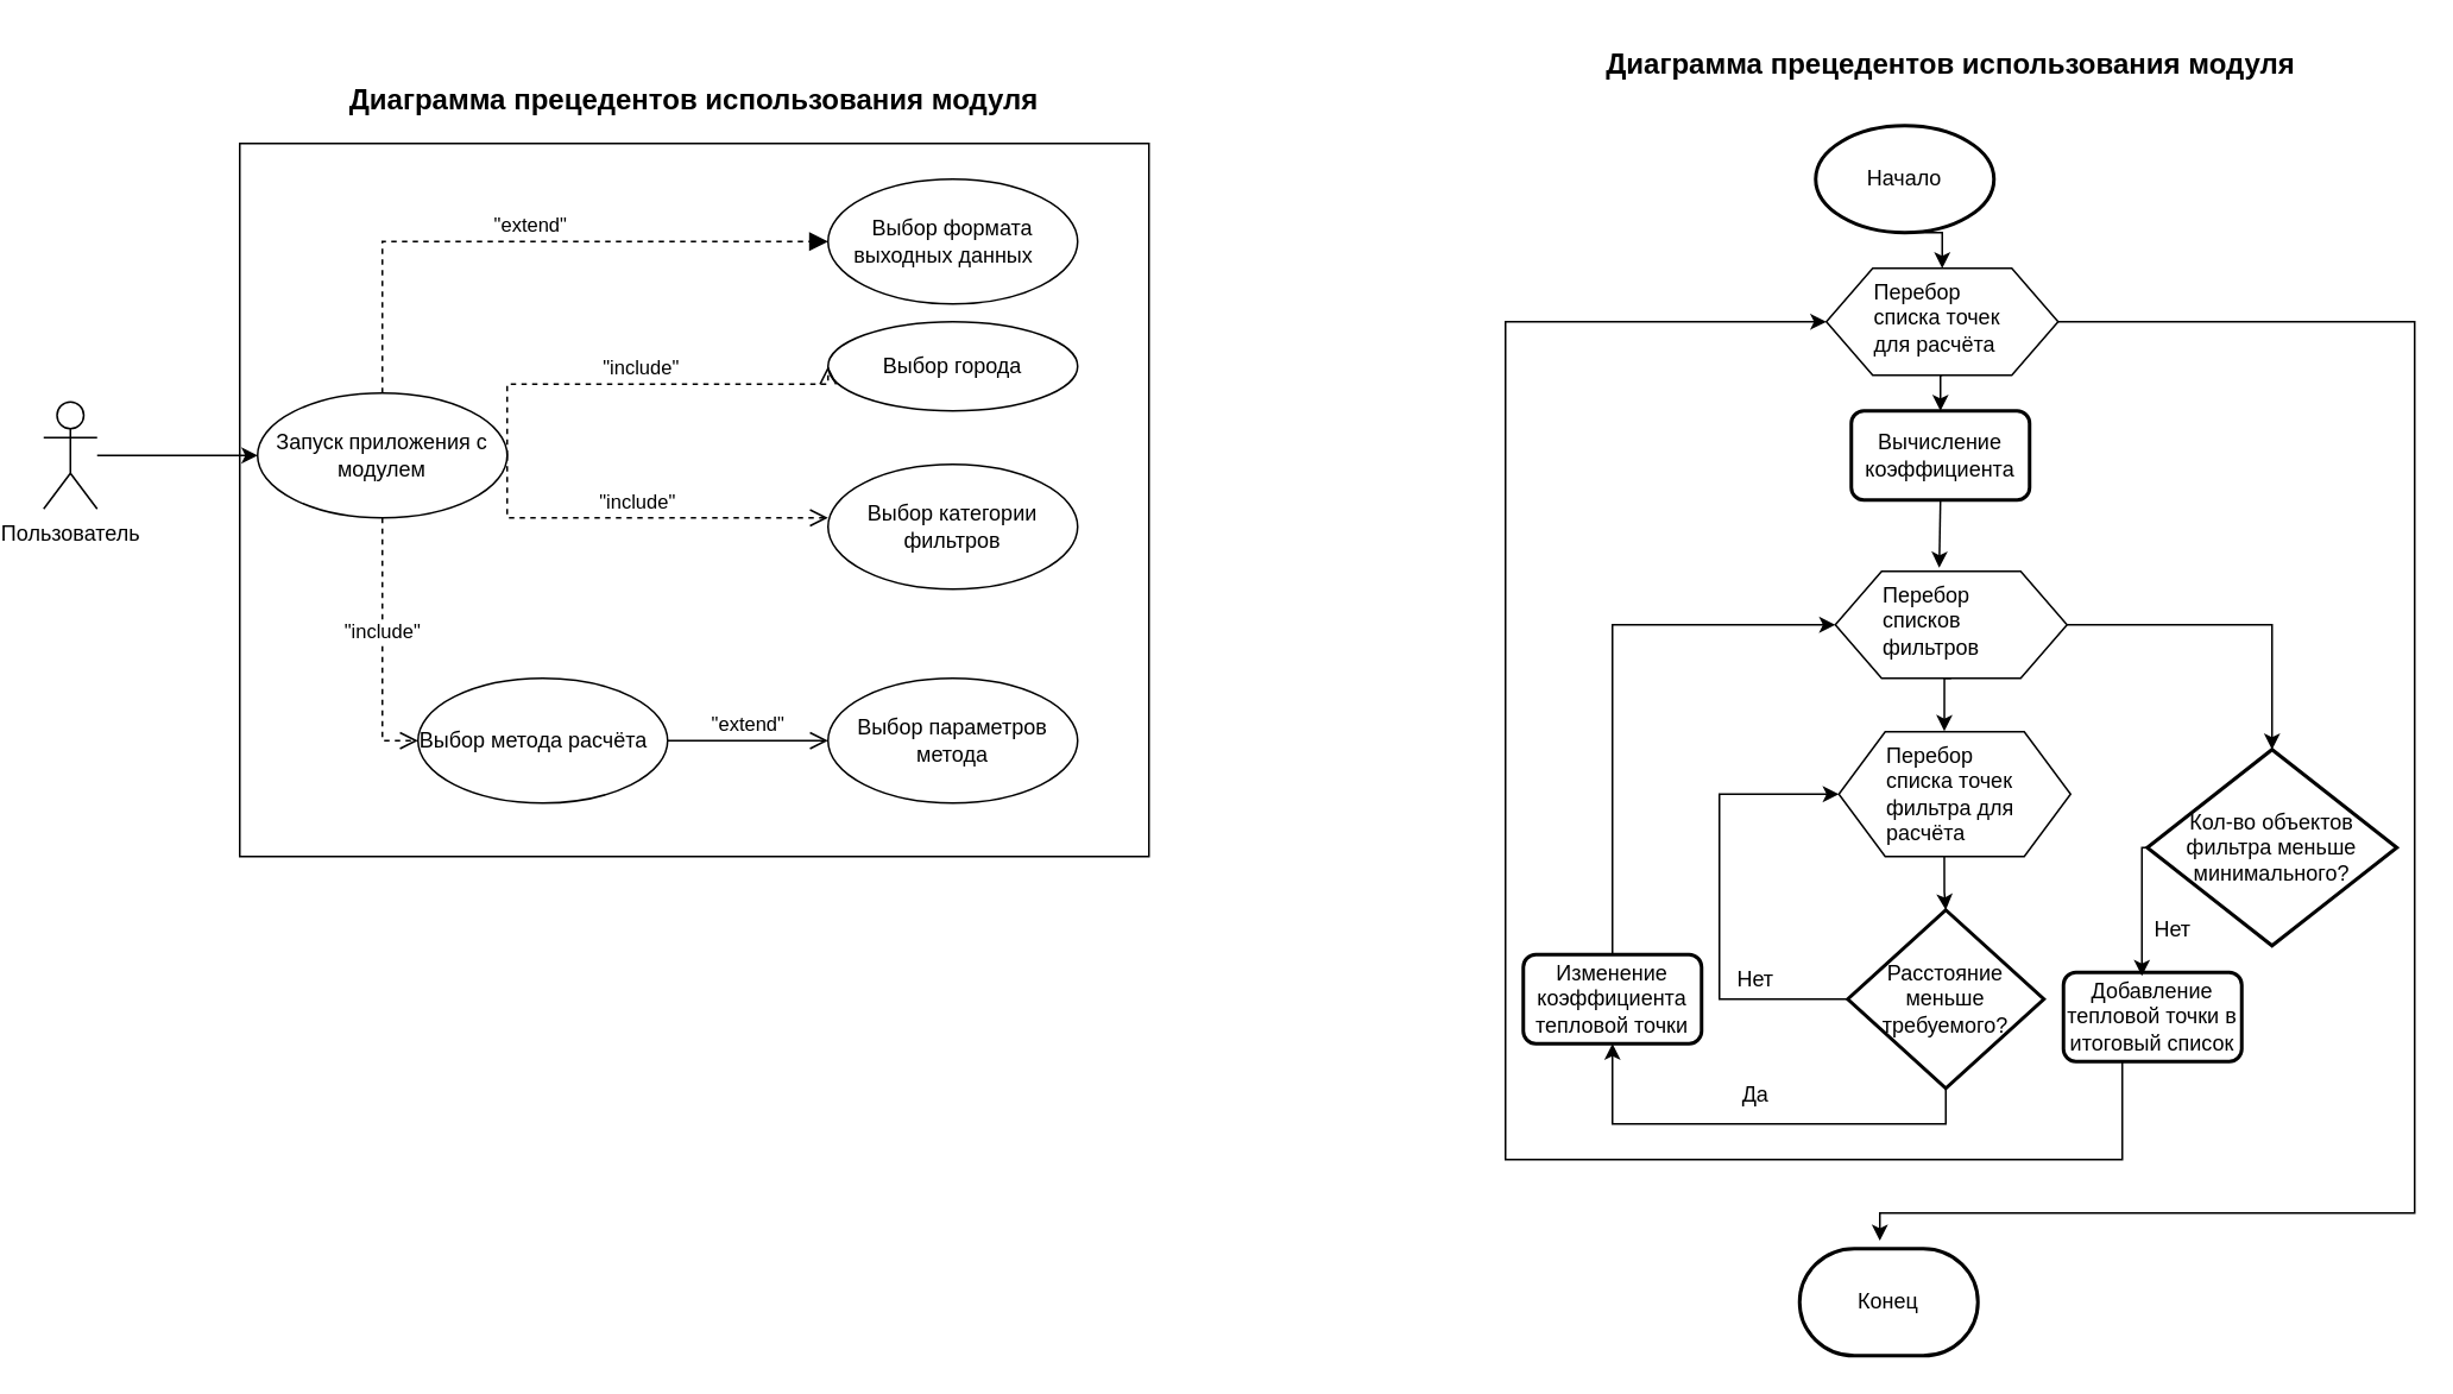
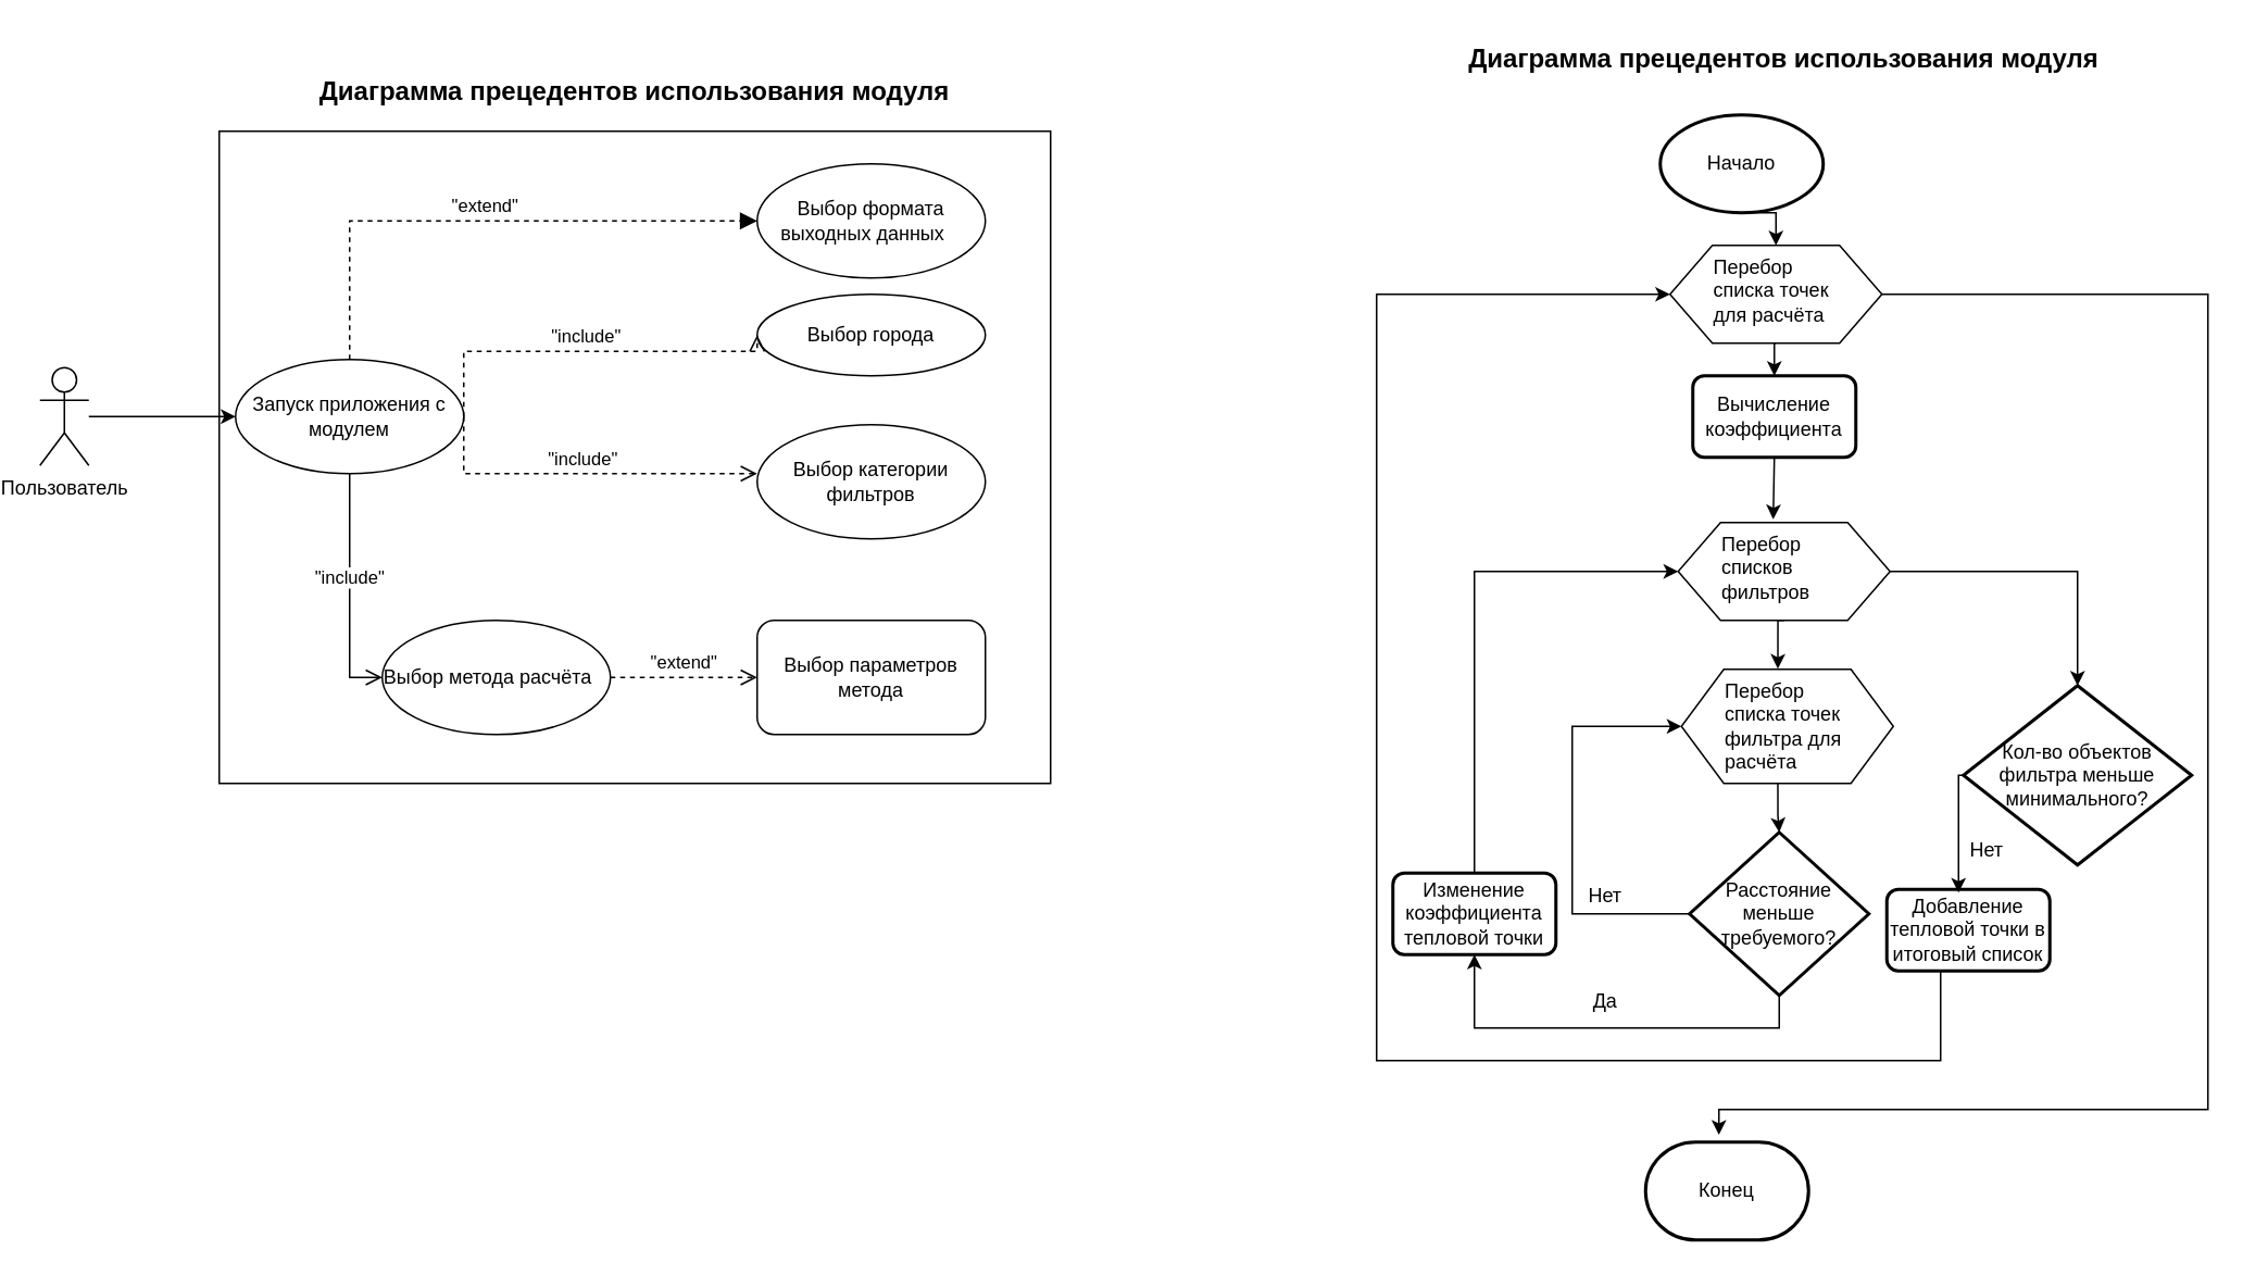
  <mxCell id="0" />
  <mxCell id="1" parent="0" />
  <mxCell id="2" value="" style="rounded=0;whiteSpace=wrap;html=1;" parent="1" vertex="1"><mxGeometry x="130" y="80" width="510" height="400" as="geometry" /></mxCell>
  <mxCell id="3" style="edgeStyle=orthogonalEdgeStyle;rounded=0;orthogonalLoop=1;jettySize=auto;html=1;entryX=0;entryY=0.5;entryDx=0;entryDy=0;" parent="1" source="4" target="11" edge="1"><mxGeometry relative="1" as="geometry" /></mxCell>
  <mxCell id="4" value="Пользователь" style="shape=umlActor;verticalLabelPosition=bottom;verticalAlign=top;html=1;" parent="1" vertex="1"><mxGeometry x="20" y="225" width="30" height="60" as="geometry" /></mxCell>
  <mxCell id="5" value="Выбор города" style="ellipse;whiteSpace=wrap;html=1;" parent="1" vertex="1"><mxGeometry x="460" y="180" width="140" height="50" as="geometry" /></mxCell>
  <mxCell id="6" value="Выбор категории фильтров" style="ellipse;whiteSpace=wrap;html=1;" parent="1" vertex="1"><mxGeometry x="460" y="260" width="140" height="70" as="geometry" /></mxCell>
  <mxCell id="7" value="Выбор метода расчёта&amp;nbsp; &amp;nbsp;" style="ellipse;whiteSpace=wrap;html=1;" parent="1" vertex="1"><mxGeometry x="230" y="380" width="140" height="70" as="geometry" /></mxCell>
- <mxCell id="8" value="Выбор параметров метода" style="ellipse;whiteSpace=wrap;html=1;" parent="1" vertex="1"><mxGeometry x="460" y="380" width="140" height="70" as="geometry" /></mxCell>
- <mxCell id="9" value="&quot;extend&quot;" style="html=1;verticalAlign=bottom;endArrow=open;dashed=0;endSize=8;edgeStyle=elbowEdgeStyle;elbow=vertical;curved=0;rounded=0;exitX=1;exitY=0.5;exitDx=0;exitDy=0;entryX=0;entryY=0.5;entryDx=0;entryDy=0;" parent="1" source="7" target="8" edge="1"><mxGeometry relative="1" as="geometry"><mxPoint x="360" y="530" as="sourcePoint" /><mxPoint x="440" y="530" as="targetPoint" /></mxGeometry></mxCell>
+ <mxCell id="8" value="Выбор параметров метода" style="whiteSpace=wrap;html=1;rounded=1;" parent="1" vertex="1"><mxGeometry x="460" y="380" width="140" height="70" as="geometry" /></mxCell>
+ <mxCell id="9" value="&quot;extend&quot;" style="html=1;verticalAlign=bottom;endArrow=open;dashed=1;endSize=8;edgeStyle=elbowEdgeStyle;elbow=vertical;curved=0;rounded=0;exitX=1;exitY=0.5;exitDx=0;exitDy=0;entryX=0;entryY=0.5;entryDx=0;entryDy=0;" parent="1" source="7" target="8" edge="1"><mxGeometry relative="1" as="geometry"><mxPoint x="360" y="530" as="sourcePoint" /><mxPoint x="440" y="530" as="targetPoint" /></mxGeometry></mxCell>
  <mxCell id="10" value="&quot;include&quot;" style="html=1;verticalAlign=bottom;endArrow=open;dashed=1;endSize=8;edgeStyle=elbowEdgeStyle;elbow=vertical;curved=0;rounded=0;exitX=1;exitY=0.5;exitDx=0;exitDy=0;entryX=0;entryY=0.5;entryDx=0;entryDy=0;" parent="1" source="11" target="5" edge="1"><mxGeometry relative="1" as="geometry"><mxPoint x="110" y="380.21" as="sourcePoint" /><mxPoint x="180" y="380.21" as="targetPoint" /><Array as="points"><mxPoint x="410" y="215" /></Array></mxGeometry></mxCell>
  <mxCell id="11" value="Запуск приложения с модулем" style="ellipse;whiteSpace=wrap;html=1;" parent="1" vertex="1"><mxGeometry x="140" y="220" width="140" height="70" as="geometry" /></mxCell>
  <mxCell id="12" value="&quot;include&quot;" style="html=1;verticalAlign=bottom;endArrow=open;dashed=1;endSize=8;edgeStyle=elbowEdgeStyle;elbow=vertical;curved=0;rounded=0;exitX=1;exitY=0.5;exitDx=0;exitDy=0;" parent="1" source="11" edge="1"><mxGeometry relative="1" as="geometry"><mxPoint x="330" y="254.86" as="sourcePoint" /><mxPoint x="460" y="290" as="targetPoint" /><Array as="points"><mxPoint x="430" y="290" /></Array></mxGeometry></mxCell>
- <mxCell id="13" value="&quot;include&quot;" style="html=1;verticalAlign=bottom;endArrow=open;dashed=1;endSize=8;edgeStyle=elbowEdgeStyle;elbow=vertical;curved=0;rounded=0;exitX=0.5;exitY=1;exitDx=0;exitDy=0;entryX=0;entryY=0.5;entryDx=0;entryDy=0;" parent="1" source="11" target="7" edge="1"><mxGeometry relative="1" as="geometry"><mxPoint x="64" y="360" as="sourcePoint" /><mxPoint x="244" y="395" as="targetPoint" /><Array as="points"><mxPoint x="250" y="415" /><mxPoint x="214" y="395" /></Array></mxGeometry></mxCell>
+ <mxCell id="13" value="&quot;include&quot;" style="html=1;verticalAlign=bottom;endArrow=open;dashed=0;endSize=8;edgeStyle=elbowEdgeStyle;elbow=vertical;curved=0;rounded=0;exitX=0.5;exitY=1;exitDx=0;exitDy=0;entryX=0;entryY=0.5;entryDx=0;entryDy=0;" parent="1" source="11" target="7" edge="1"><mxGeometry relative="1" as="geometry"><mxPoint x="64" y="360" as="sourcePoint" /><mxPoint x="244" y="395" as="targetPoint" /><Array as="points"><mxPoint x="250" y="415" /><mxPoint x="214" y="395" /></Array></mxGeometry></mxCell>
  <mxCell id="14" value="&quot;extend&quot;" style="html=1;verticalAlign=bottom;endArrow=block;dashed=1;endSize=8;edgeStyle=elbowEdgeStyle;elbow=vertical;curved=0;rounded=0;exitX=0.5;exitY=0;exitDx=0;exitDy=0;entryX=0;entryY=0.5;entryDx=0;entryDy=0;" parent="1" source="11" target="15" edge="1"><mxGeometry relative="1" as="geometry"><mxPoint x="209" y="140.21" as="sourcePoint" /><mxPoint x="279" y="140.21" as="targetPoint" /><Array as="points"><mxPoint x="410" y="135" /></Array></mxGeometry></mxCell>
  <mxCell id="15" value="Выбор формата выходных данных&amp;nbsp; &amp;nbsp;" style="ellipse;whiteSpace=wrap;html=1;" parent="1" vertex="1"><mxGeometry x="460" y="100" width="140" height="70" as="geometry" /></mxCell>
  <mxCell id="16" value="&lt;font style=&quot;font-size: 16px;&quot;&gt;&lt;b&gt;Диаграмма прецедентов использования модуля&lt;/b&gt;&lt;/font&gt;" style="text;html=1;strokeColor=none;fillColor=none;align=center;verticalAlign=middle;whiteSpace=wrap;rounded=0;" parent="1" vertex="1"><mxGeometry x="130" y="40" width="510" height="30" as="geometry" /></mxCell>
  <mxCell id="17" style="edgeStyle=orthogonalEdgeStyle;rounded=0;orthogonalLoop=1;jettySize=auto;html=1;exitX=0.5;exitY=1;exitDx=0;exitDy=0;exitPerimeter=0;entryX=0.5;entryY=0;entryDx=0;entryDy=0;" edge="1" parent="1" source="18" target="34"><mxGeometry relative="1" as="geometry" /></mxCell>
  <mxCell id="18" value="Начало" style="strokeWidth=2;html=1;shape=mxgraph.flowchart.start_1;whiteSpace=wrap;" parent="1" vertex="1"><mxGeometry x="1014" y="70" width="100" height="60" as="geometry" /></mxCell>
  <mxCell id="19" style="edgeStyle=orthogonalEdgeStyle;rounded=0;orthogonalLoop=1;jettySize=auto;html=1;exitX=0.5;exitY=1;exitDx=0;exitDy=0;exitPerimeter=0;entryX=0.5;entryY=1;entryDx=0;entryDy=0;" parent="1" source="21" edge="1" target="27"><mxGeometry relative="1" as="geometry"><mxPoint x="900" y="610" as="targetPoint" /></mxGeometry></mxCell>
  <mxCell id="20" style="edgeStyle=orthogonalEdgeStyle;rounded=0;orthogonalLoop=1;jettySize=auto;html=1;exitX=0;exitY=0.5;exitDx=0;exitDy=0;exitPerimeter=0;entryX=0;entryY=0.5;entryDx=0;entryDy=0;" edge="1" parent="1" source="21" target="41"><mxGeometry relative="1" as="geometry"><mxPoint x="950" y="440" as="targetPoint" /><Array as="points"><mxPoint x="960" y="560" /><mxPoint x="960" y="445" /></Array></mxGeometry></mxCell>
  <mxCell id="21" value="Расстояние меньше требуемого?" style="strokeWidth=2;html=1;shape=mxgraph.flowchart.decision;whiteSpace=wrap;" parent="1" vertex="1"><mxGeometry x="1032" y="510" width="110" height="100" as="geometry" /></mxCell>
  <mxCell id="22" value="" style="edgeStyle=orthogonalEdgeStyle;rounded=0;orthogonalLoop=1;jettySize=auto;html=1;exitX=0.455;exitY=0.971;exitDx=0;exitDy=0;exitPerimeter=0;" edge="1" parent="1" source="41" target="21"><mxGeometry relative="1" as="geometry"><mxPoint x="1050" y="480" as="sourcePoint" /></mxGeometry></mxCell>
  <mxCell id="23" style="edgeStyle=orthogonalEdgeStyle;rounded=0;orthogonalLoop=1;jettySize=auto;html=1;exitX=1;exitY=0.5;exitDx=0;exitDy=0;entryX=0.5;entryY=0;entryDx=0;entryDy=0;entryPerimeter=0;" edge="1" parent="1" source="38" target="29"><mxGeometry relative="1" as="geometry"><mxPoint x="1340" y="300" as="targetPoint" /><mxPoint x="1100" y="375" as="sourcePoint" /></mxGeometry></mxCell>
  <mxCell id="24" style="edgeStyle=orthogonalEdgeStyle;rounded=0;orthogonalLoop=1;jettySize=auto;html=1;entryX=0;entryY=0.5;entryDx=0;entryDy=0;exitX=0.5;exitY=1;exitDx=0;exitDy=0;" edge="1" parent="1" source="25" target="34"><mxGeometry relative="1" as="geometry"><Array as="points"><mxPoint x="1186" y="595" /><mxPoint x="1186" y="650" /><mxPoint x="840" y="650" /><mxPoint x="840" y="180" /></Array></mxGeometry></mxCell>
  <mxCell id="25" value="Добавление тепловой точки в итоговый список" style="rounded=1;whiteSpace=wrap;html=1;absoluteArcSize=1;arcSize=14;strokeWidth=2;" vertex="1" parent="1"><mxGeometry x="1153" y="545" width="100" height="50" as="geometry" /></mxCell>
  <mxCell id="26" style="edgeStyle=orthogonalEdgeStyle;rounded=0;orthogonalLoop=1;jettySize=auto;html=1;exitX=0.5;exitY=0;exitDx=0;exitDy=0;entryX=0;entryY=0.5;entryDx=0;entryDy=0;" edge="1" parent="1" source="27" target="38"><mxGeometry relative="1" as="geometry"><mxPoint x="900" y="400" as="targetPoint" /></mxGeometry></mxCell>
  <mxCell id="27" value="Изменение коэффициента тепловой точки" style="rounded=1;whiteSpace=wrap;html=1;absoluteArcSize=1;arcSize=14;strokeWidth=2;" vertex="1" parent="1"><mxGeometry x="850" y="535" width="100" height="50" as="geometry" /></mxCell>
  <mxCell id="28" style="edgeStyle=orthogonalEdgeStyle;rounded=0;orthogonalLoop=1;jettySize=auto;html=1;exitX=0;exitY=0.5;exitDx=0;exitDy=0;exitPerimeter=0;" edge="1" parent="1" source="29"><mxGeometry relative="1" as="geometry"><mxPoint x="1197" y="547" as="targetPoint" /><Array as="points"><mxPoint x="1197" y="475" /><mxPoint x="1197" y="545" /></Array></mxGeometry></mxCell>
  <mxCell id="29" value="Кол-во объектов фильтра меньше минимального?" style="strokeWidth=2;html=1;shape=mxgraph.flowchart.decision;whiteSpace=wrap;" vertex="1" parent="1"><mxGeometry x="1200" y="420" width="140" height="110" as="geometry" /></mxCell>
  <mxCell id="30" style="edgeStyle=orthogonalEdgeStyle;rounded=0;orthogonalLoop=1;jettySize=auto;html=1;exitX=0.5;exitY=1;exitDx=0;exitDy=0;entryX=0.392;entryY=-0.05;entryDx=0;entryDy=0;entryPerimeter=0;" edge="1" parent="1" source="31" target="39"><mxGeometry relative="1" as="geometry" /></mxCell>
  <mxCell id="31" value="Вычисление коэффициента" style="rounded=1;whiteSpace=wrap;html=1;absoluteArcSize=1;arcSize=14;strokeWidth=2;" vertex="1" parent="1"><mxGeometry x="1034" y="230" width="100" height="50" as="geometry" /></mxCell>
  <mxCell id="32" value="&lt;font style=&quot;font-size: 12px;&quot;&gt;&lt;span style=&quot;font-weight: 400;&quot;&gt;Нет&lt;/span&gt;&lt;br&gt;&lt;/font&gt;" style="text;strokeColor=none;fillColor=none;html=1;fontSize=24;fontStyle=1;verticalAlign=middle;align=center;" vertex="1" parent="1"><mxGeometry x="930" y="525" width="100" height="40" as="geometry" /></mxCell>
  <mxCell id="33" value="" style="group;strokeWidth=2;strokeColor=none;fillColor=none;" vertex="1" connectable="0" parent="1"><mxGeometry x="1020" y="150" width="130" height="60" as="geometry" /></mxCell>
  <mxCell id="34" value="" style="verticalLabelPosition=bottom;verticalAlign=top;html=1;shape=hexagon;perimeter=hexagonPerimeter2;arcSize=6;size=0.2;movable=1;resizable=1;rotatable=1;deletable=1;editable=1;locked=0;connectable=1;" vertex="1" parent="33"><mxGeometry width="130" height="60" as="geometry" /></mxCell>
  <mxCell id="35" value="Перебор списка точек для расчёта" style="text;whiteSpace=wrap;html=1;" vertex="1" parent="33"><mxGeometry x="25" width="85" height="40" as="geometry" /></mxCell>
  <mxCell id="36" style="edgeStyle=orthogonalEdgeStyle;rounded=0;orthogonalLoop=1;jettySize=auto;html=1;exitX=0.5;exitY=1;exitDx=0;exitDy=0;entryX=0.5;entryY=0;entryDx=0;entryDy=0;" edge="1" parent="1" source="34" target="31"><mxGeometry relative="1" as="geometry" /></mxCell>
  <mxCell id="37" value="" style="group;strokeWidth=2;strokeColor=none;fillColor=none;" vertex="1" connectable="0" parent="1"><mxGeometry x="1025" y="320" width="130" height="60" as="geometry" /></mxCell>
  <mxCell id="38" value="" style="verticalLabelPosition=bottom;verticalAlign=top;html=1;shape=hexagon;perimeter=hexagonPerimeter2;arcSize=6;size=0.2;movable=1;resizable=1;rotatable=1;deletable=1;editable=1;locked=0;connectable=1;" vertex="1" parent="37"><mxGeometry width="130" height="60" as="geometry" /></mxCell>
  <mxCell id="39" value="Перебор списков фильтров" style="text;whiteSpace=wrap;html=1;" vertex="1" parent="37"><mxGeometry x="25" width="85" height="40" as="geometry" /></mxCell>
  <mxCell id="40" value="" style="group;strokeWidth=2;strokeColor=none;fillColor=none;" vertex="1" connectable="0" parent="1"><mxGeometry x="1027" y="410" width="130" height="70" as="geometry" /></mxCell>
  <mxCell id="41" value="" style="verticalLabelPosition=bottom;verticalAlign=top;html=1;shape=hexagon;perimeter=hexagonPerimeter2;arcSize=6;size=0.2;movable=1;resizable=1;rotatable=1;deletable=1;editable=1;locked=0;connectable=1;" vertex="1" parent="40"><mxGeometry width="130" height="70" as="geometry" /></mxCell>
  <mxCell id="42" value="Перебор списка точек фильтра для расчёта" style="text;whiteSpace=wrap;html=1;" vertex="1" parent="40"><mxGeometry x="25" width="85" height="58.333" as="geometry" /></mxCell>
  <mxCell id="43" style="edgeStyle=orthogonalEdgeStyle;rounded=0;orthogonalLoop=1;jettySize=auto;html=1;exitX=0.5;exitY=1;exitDx=0;exitDy=0;entryX=0.402;entryY=-0.006;entryDx=0;entryDy=0;entryPerimeter=0;" edge="1" parent="1" source="38" target="42"><mxGeometry relative="1" as="geometry" /></mxCell>
  <mxCell id="44" value="&lt;font style=&quot;font-size: 12px;&quot;&gt;&lt;span style=&quot;font-weight: 400;&quot;&gt;Да&lt;/span&gt;&lt;br&gt;&lt;/font&gt;" style="text;strokeColor=none;fillColor=none;html=1;fontSize=24;fontStyle=1;verticalAlign=middle;align=center;" vertex="1" parent="1"><mxGeometry x="930" y="590" width="100" height="40" as="geometry" /></mxCell>
  <mxCell id="45" value="&lt;font style=&quot;font-size: 12px;&quot;&gt;&lt;span style=&quot;font-weight: 400;&quot;&gt;Нет&lt;/span&gt;&lt;br&gt;&lt;/font&gt;" style="text;strokeColor=none;fillColor=none;html=1;fontSize=24;fontStyle=1;verticalAlign=middle;align=center;" vertex="1" parent="1"><mxGeometry x="1164" y="497" width="100" height="40" as="geometry" /></mxCell>
  <mxCell id="46" value="Конец" style="strokeWidth=2;html=1;shape=mxgraph.flowchart.terminator;whiteSpace=wrap;" vertex="1" parent="1"><mxGeometry x="1005" y="700" width="100" height="60" as="geometry" /></mxCell>
  <mxCell id="47" style="edgeStyle=orthogonalEdgeStyle;rounded=0;orthogonalLoop=1;jettySize=auto;html=1;exitX=1;exitY=0.5;exitDx=0;exitDy=0;entryX=0.45;entryY=-0.075;entryDx=0;entryDy=0;entryPerimeter=0;" edge="1" parent="1" source="34" target="46"><mxGeometry relative="1" as="geometry"><mxPoint x="1360" y="650" as="targetPoint" /><Array as="points"><mxPoint x="1350" y="180" /><mxPoint x="1350" y="680" /><mxPoint x="1050" y="680" /></Array></mxGeometry></mxCell>
  <mxCell id="48" value="&lt;font style=&quot;font-size: 16px;&quot;&gt;&lt;b&gt;Диаграмма прецедентов использования модуля&lt;/b&gt;&lt;/font&gt;" style="text;html=1;strokeColor=none;fillColor=none;align=center;verticalAlign=middle;whiteSpace=wrap;rounded=0;" vertex="1" parent="1"><mxGeometry x="835" y="20" width="510" height="30" as="geometry" /></mxCell>
